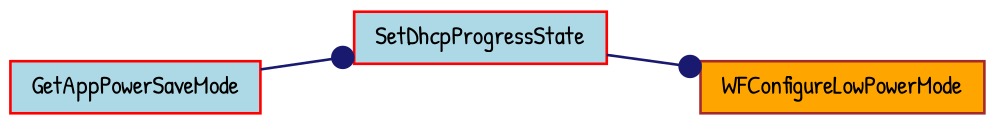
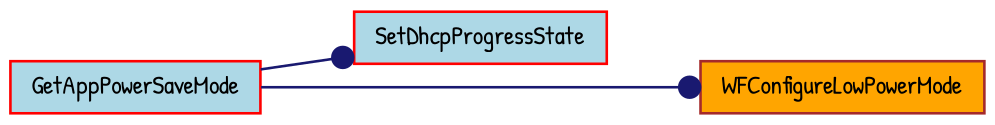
  digraph {
    fontname="Patrick Hand"
    rankdir=LR
    node [color=red fillcolor=lightblue fontname="Patrick Hand" fontsize=10 shape=record style=filled]
    edge [arrowhead=dot color=midnightblue fontname="Patrick Hand" fontsize=10 labelfontname=Helvetica labelfontsize=10 style=solid]
    n1 [fontcolor=black height=0.2 label=SetDhcpProgressState width=0.4]
    n2 [color=brown fillcolor=orange height=0.2 label=WFConfigureLowPowerMode width=0.4]
    n3 [height=0.2 label=GetAppPowerSaveMode width=0.4]
-   n1 -> n2
+   n3 -> n2
    n3 -> n1
  }
